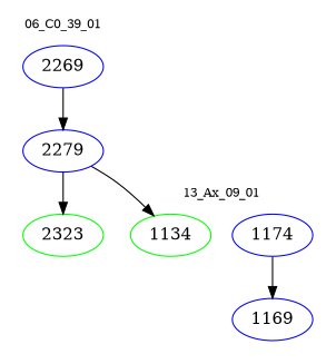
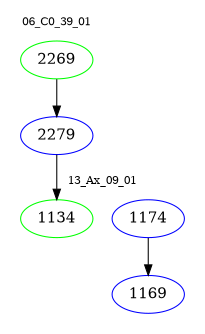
  digraph {
    node [color=blue]
    edge [color=black]
    n1 [label=1174]
    n2 [label=1169]
    n3 [color=green label=1134]
-   n4 [label=2269]
+   n4 [color=green label=2269]
    n5 [label=2279]
-   n6 [color=green label=2323]
    subgraph cluster_1 {
      color=white
      fontsize=10
      label="13_Ax_09_01"
      n1
      n2
      n3
    }
    subgraph cluster_2 {
      color=white
      fontsize=10
      label="06_C0_39_01"
      n4
      n5
-     n6
    }
    n1 -> n2
    n4 -> n5
    n5 -> n3
-   n5 -> n6
  }
